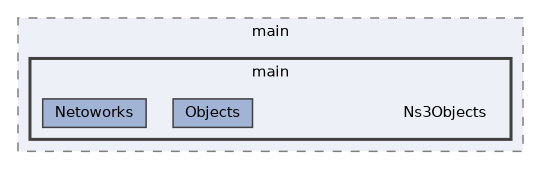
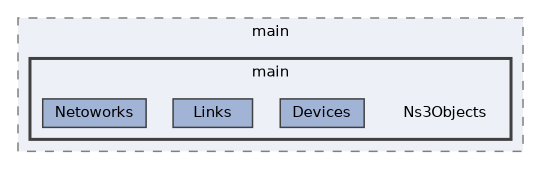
  digraph {
    compound=true
    node [fontname=Helvetica fontsize=10 shape=box color=grey25 fillcolor="#a2b4d6" style=filled]
    n1 [height=0.2 label=Ns3Objects shape=plaintext width=0.4 color="" fillcolor="" style=""]
-   n3 [height=0.2 label=Objects width=0.4]
+   n2 [height=0.2 label=Devices width=0.4]
+   n3 [height=0.2 label=Links width=0.4]
    n4 [height=0.2 label=Netoworks width=0.4]
    subgraph cluster_1 {
      bgcolor="#edf0f7"
      fontname=Helvetica
      fontsize=10
      label=main
      pencolor=grey50
      style="filled,dashed"
      subgraph cluster_2 {
        bgcolor="#edf0f7"
        fontname=Helvetica
        fontsize=10
        pencolor=grey25
        style="filled,bold"
        n1
+       n2
        n3
        n4
      }
    }
  }
